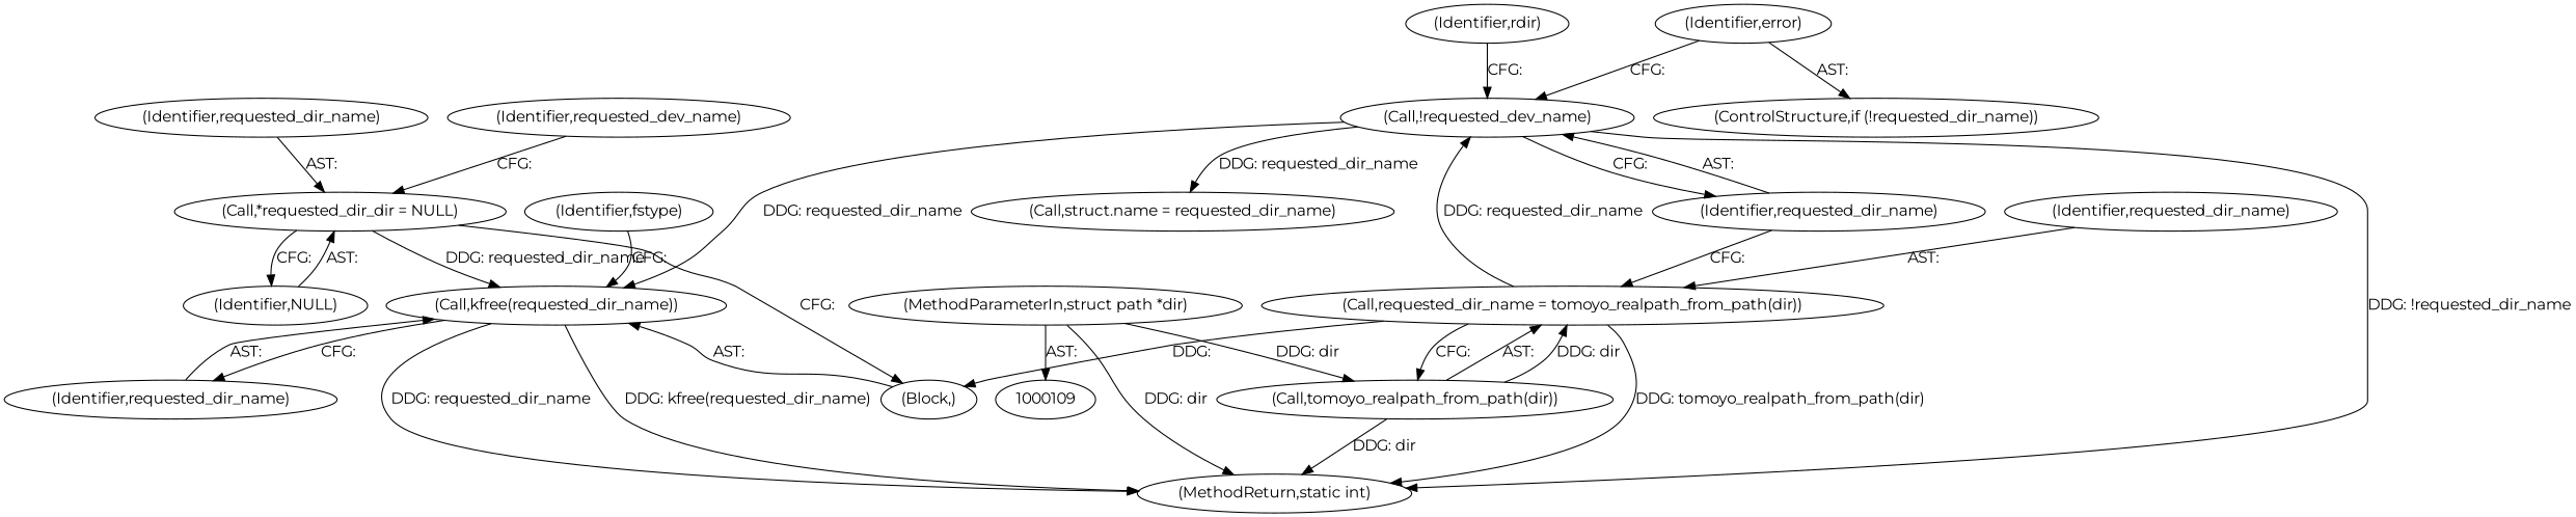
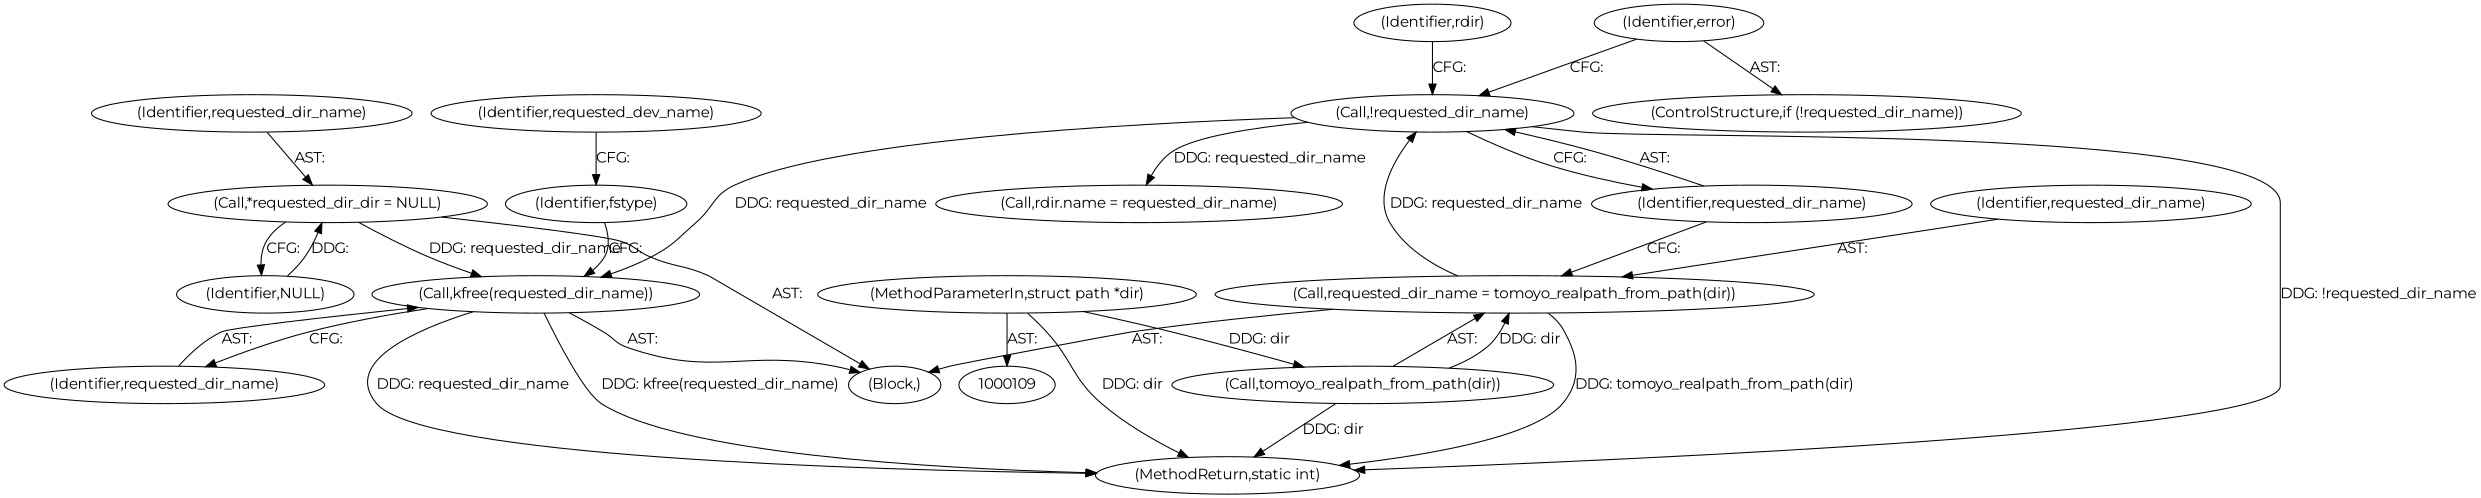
  digraph {
    fontname=Montserrat
    node [fontname=Montserrat]
    edge [fontname=Montserrat]
    n1 [label="(Call,kfree(requested_dir_name))"]
    n2 [label="(MethodReturn,static int)"]
    n3 [label="(Block,)"]
    n4 [label="(Identifier,requested_dir_name)"]
-   n5 [label="(Call,!requested_dev_name)"]
+   n5 [label="(Call,!requested_dir_name)"]
    n6 [label="(Identifier,requested_dir_name)"]
-   n7 [label="(Call,struct.name = requested_dir_name)"]
+   n7 [label="(Call,rdir.name = requested_dir_name)"]
    n8 [label="(ControlStructure,if (!requested_dir_name))"]
    n9 [label="(Call,requested_dir_name = tomoyo_realpath_from_path(dir))"]
    n10 [label="(Call,tomoyo_realpath_from_path(dir))"]
    n11 [label="(MethodParameterIn,struct path *dir)"]
    1000109
    n13 [label="(Call,*requested_dir_dir = NULL)"]
    n14 [label="(Identifier,NULL)"]
    n15 [label="(Identifier,requested_dir_name)"]
    n16 [label="(Identifier,requested_dir_name)"]
    n17 [label="(Identifier,rdir)"]
    n18 [label="(Identifier,error)"]
    n19 [label="(Identifier,requested_dev_name)"]
    n20 [label="(Identifier,fstype)"]
    n1 -> n2 [label="DDG: requested_dir_name"]
    n1 -> n2 [label="DDG: kfree(requested_dir_name)"]
-   n3 -> n1 [label="AST: "]
+   n1 -> n3 [label="AST: "]
    n1 -> n4 [label="CFG: "]
    n4 -> n1 [label="AST: "]
    n5 -> n1 [label="DDG: requested_dir_name"]
    n5 -> n2 [label="DDG: !requested_dir_name"]
    n5 -> n6 [label="CFG: "]
    n5 -> n7 [label="DDG: requested_dir_name"]
    n6 -> n5 [label="AST: "]
    n6 -> n9 [label="CFG: "]
    n9 -> n2 [label="DDG: tomoyo_realpath_from_path(dir)"]
-   n9 -> n3 [label="DDG: "]
+   n9 -> n3 [label="AST: "]
    n9 -> n5 [label="DDG: requested_dir_name"]
-   n9 -> n10 [label="CFG: "]
    n10 -> n2 [label="DDG: dir"]
    n10 -> n9 [label="AST: "]
    n10 -> n9 [label="DDG: dir"]
    n11 -> n2 [label="DDG: dir"]
    n11 -> n10 [label="DDG: dir"]
    n11 -> 1000109 [label="AST: "]
    n13 -> n1 [label="DDG: requested_dir_name"]
-   n13 -> n3 [label="CFG: "]
+   n13 -> n3 [label="AST: "]
    n13 -> n14 [label="CFG: "]
-   n14 -> n13 [label="AST: "]
+   n14 -> n13 [label="DDG: "]
    n15 -> n13 [label="AST: "]
    n16 -> n9 [label="AST: "]
    n17 -> n5 [label="CFG: "]
    n18 -> n5 [label="CFG: "]
    n18 -> n8 [label="AST: "]
-   n19 -> n13 [label="CFG: "]
+   n19 -> n20 [label="CFG: "]
    n20 -> n1 [label="CFG: "]
  }
